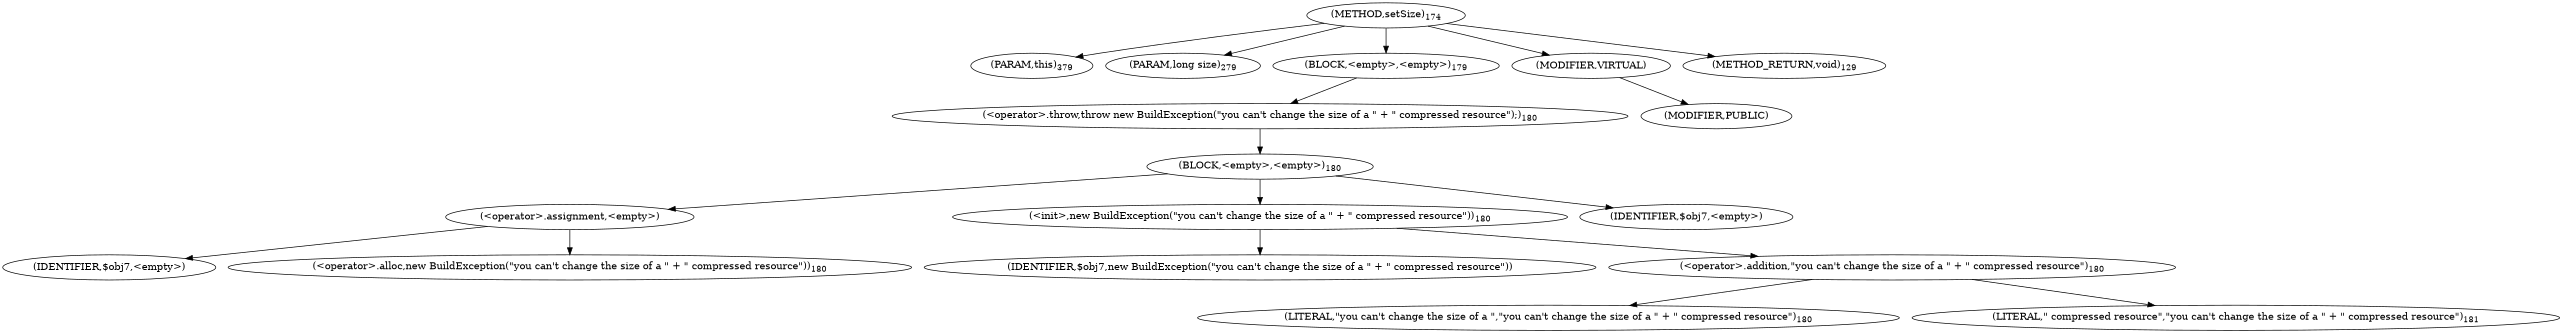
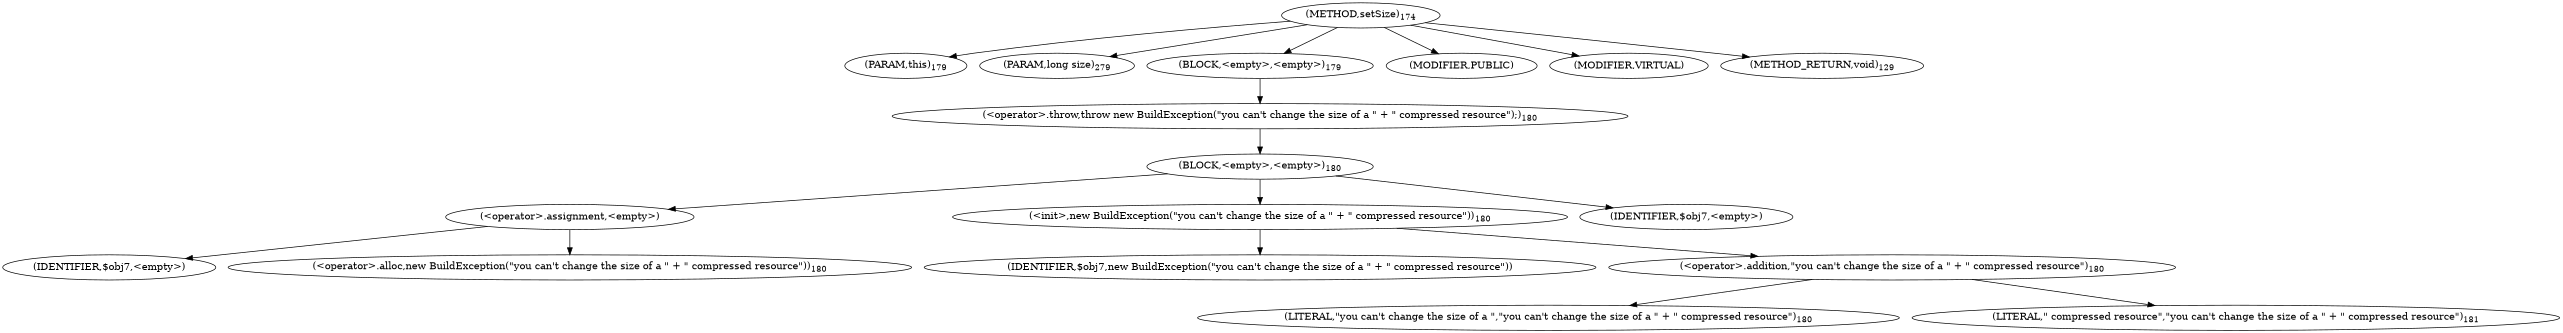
  digraph {
    n1 [label=<(METHOD,setSize)<SUB>174</SUB>>]
-   n2 [label=<(PARAM,this)<SUB>379</SUB>>]
+   n2 [label=<(PARAM,this)<SUB>179</SUB>>]
    n3 [label=<(PARAM,long size)<SUB>279</SUB>>]
    n4 [label=<(BLOCK,&lt;empty&gt;,&lt;empty&gt;)<SUB>179</SUB>>]
    n5 [label=<(MODIFIER,PUBLIC)>]
    n6 [label=<(MODIFIER,VIRTUAL)>]
    n7 [label=<(METHOD_RETURN,void)<SUB>129</SUB>>]
    n8 [label=<(&lt;operator&gt;.throw,throw new BuildException(&quot;you can't change the size of a &quot; + &quot; compressed resource&quot;);)<SUB>180</SUB>>]
    n9 [label=<(BLOCK,&lt;empty&gt;,&lt;empty&gt;)<SUB>180</SUB>>]
    n10 [label=<(&lt;operator&gt;.assignment,&lt;empty&gt;)>]
    n11 [label=<(&lt;init&gt;,new BuildException(&quot;you can't change the size of a &quot; + &quot; compressed resource&quot;))<SUB>180</SUB>>]
    n12 [label=<(IDENTIFIER,$obj7,&lt;empty&gt;)>]
    n13 [label=<(IDENTIFIER,$obj7,&lt;empty&gt;)>]
    n14 [label=<(&lt;operator&gt;.alloc,new BuildException(&quot;you can't change the size of a &quot; + &quot; compressed resource&quot;))<SUB>180</SUB>>]
    n15 [label=<(IDENTIFIER,$obj7,new BuildException(&quot;you can't change the size of a &quot; + &quot; compressed resource&quot;))>]
    n16 [label=<(&lt;operator&gt;.addition,&quot;you can't change the size of a &quot; + &quot; compressed resource&quot;)<SUB>180</SUB>>]
    n17 [label=<(LITERAL,&quot;you can't change the size of a &quot;,&quot;you can't change the size of a &quot; + &quot; compressed resource&quot;)<SUB>180</SUB>>]
    n18 [label=<(LITERAL,&quot; compressed resource&quot;,&quot;you can't change the size of a &quot; + &quot; compressed resource&quot;)<SUB>181</SUB>>]
    n1 -> n2
    n1 -> n3
    n1 -> n4
-   n6 -> n5
+   n1 -> n5
    n1 -> n6
    n1 -> n7
    n4 -> n8
    n8 -> n9
    n9 -> n10
    n9 -> n11
    n9 -> n12
    n10 -> n13
    n10 -> n14
    n11 -> n15
    n11 -> n16
    n16 -> n17
    n16 -> n18
  }
